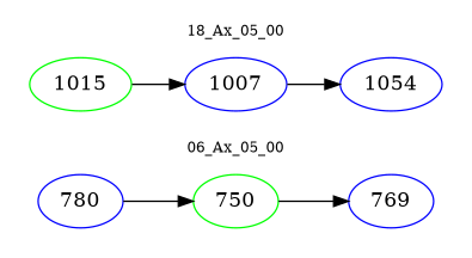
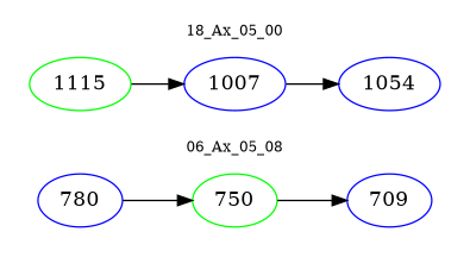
  digraph {
    rankdir=LR
    node [color=blue]
    edge [color=black]
    n1 [label=780]
    n2 [color=green label=750]
-   n3 [label=769]
-   n4 [color=green label=1015]
+   n3 [label=709]
+   n4 [color=green label=1115]
    n5 [label=1007]
    n6 [label=1054]
    subgraph cluster_1 {
      color=white
      fontsize=10
-     label="06_Ax_05_00"
+     label="06_Ax_05_08"
      n1
      n2
      n3
    }
    subgraph cluster_2 {
      color=white
      fontsize=10
      label="18_Ax_05_00"
      n4
      n5
      n6
    }
    n1 -> n2
    n2 -> n3
    n4 -> n5
    n5 -> n6
  }
